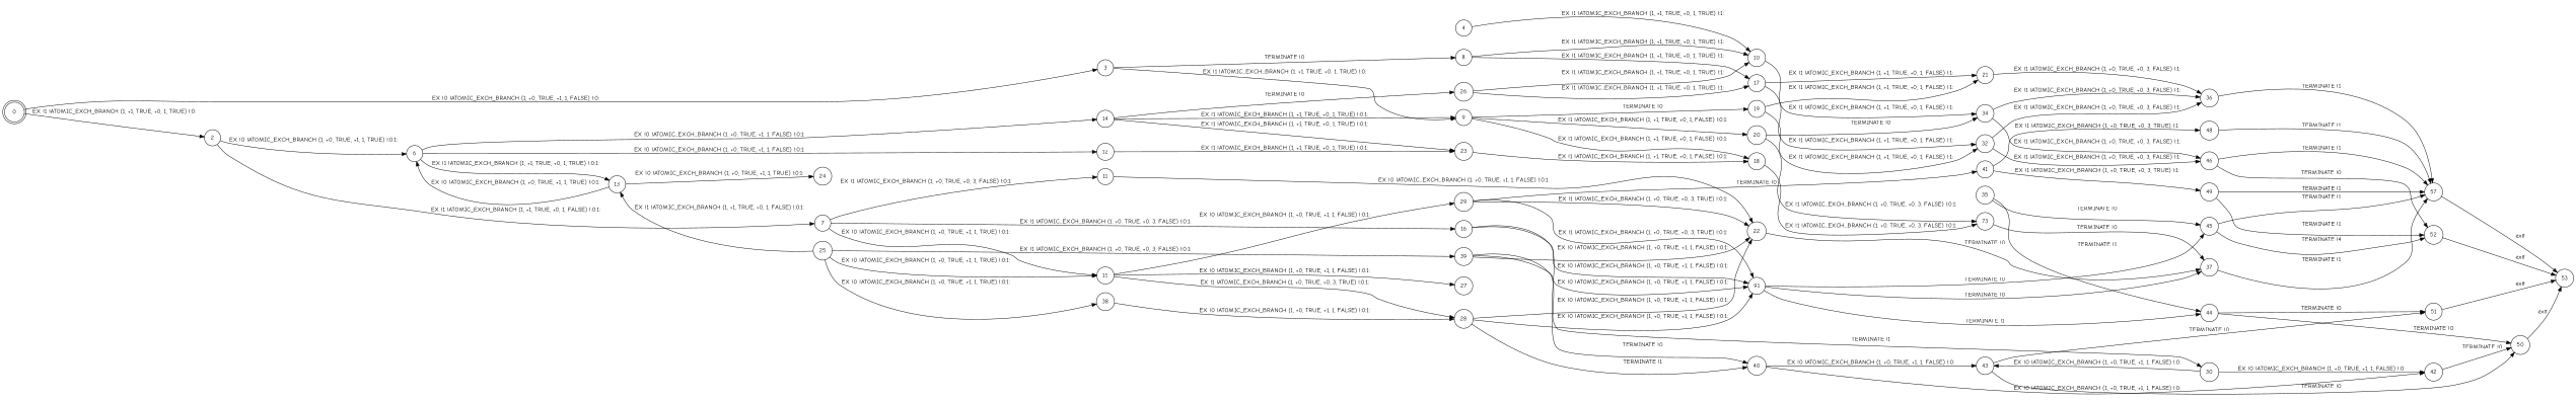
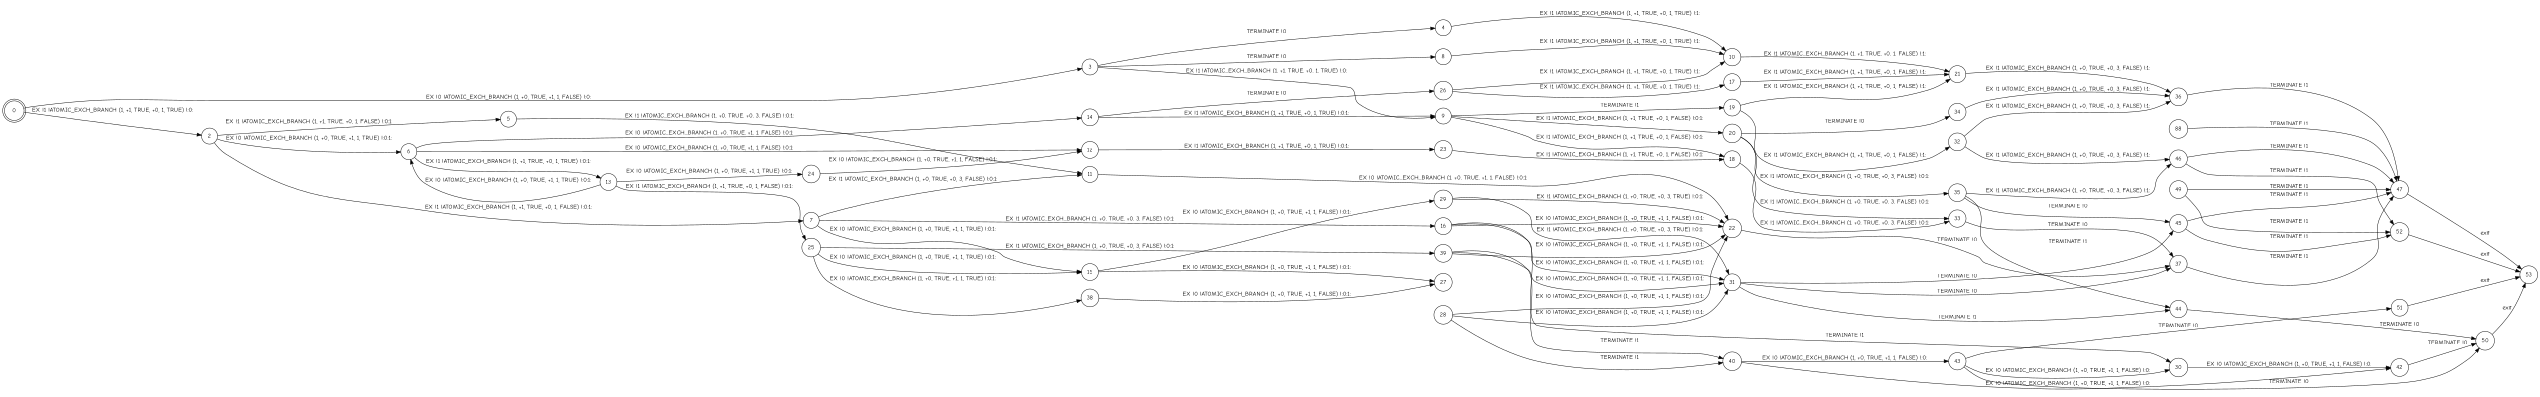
  digraph {
    fontname="Comic Neue"
    rankdir=LR
    node [fontname="Comic Neue" shape=circle]
    edge [fontname="Comic Neue"]
    0 [peripheries=2]
    2
    3
+   5
    6
    7
    4
    8
    9
    10
    11
    12
    13
    14
    15
    16
    17
    18
    19
    20
    21
    22
    23
    24
    25
    26
    27
    28
    29
    30
-   31 [label=91]
+   31
    32
-   33 [label=73]
+   33
    34
    35
    36
    37
    38
    39
    40
-   41
    42
    43
    44
    45
    46
-   47 [label=57]
-   48
+   47
+   48 [label=88]
    49
    50
    51
    52
    53
    0 -> 2 [label="EX !1 !ATOMIC_EXCH_BRANCH (1, +1, TRUE, +0, 1, TRUE) !:0:"]
    0 -> 3 [label="EX !0 !ATOMIC_EXCH_BRANCH (1, +0, TRUE, +1, 1, FALSE) !:0:"]
+   2 -> 5 [label="EX !1 !ATOMIC_EXCH_BRANCH (1, +1, TRUE, +0, 1, FALSE) !:0:1:"]
    2 -> 6 [label="EX !0 !ATOMIC_EXCH_BRANCH (1, +0, TRUE, +1, 1, TRUE) !:0:1:"]
    2 -> 7 [label="EX !1 !ATOMIC_EXCH_BRANCH (1, +1, TRUE, +0, 1, FALSE) !:0:1:"]
+   3 -> 4 [label="TERMINATE !0"]
    3 -> 8 [label="TERMINATE !0"]
    3 -> 9 [label="EX !1 !ATOMIC_EXCH_BRANCH (1, +1, TRUE, +0, 1, TRUE) !:0:"]
+   5 -> 11 [label="EX !1 !ATOMIC_EXCH_BRANCH (1, +0, TRUE, +0, 3, FALSE) !:0:1:"]
    6 -> 12 [label="EX !0 !ATOMIC_EXCH_BRANCH (1, +0, TRUE, +1, 1, FALSE) !:0:1:"]
    6 -> 13 [label="EX !1 !ATOMIC_EXCH_BRANCH (1, +1, TRUE, +0, 1, TRUE) !:0:1:"]
    6 -> 14 [label="EX !0 !ATOMIC_EXCH_BRANCH (1, +0, TRUE, +1, 1, FALSE) !:0:1:"]
    7 -> 11 [label="EX !1 !ATOMIC_EXCH_BRANCH (1, +0, TRUE, +0, 3, FALSE) !:0:1:"]
    7 -> 15 [label="EX !0 !ATOMIC_EXCH_BRANCH (1, +0, TRUE, +1, 1, TRUE) !:0:1:"]
    7 -> 16 [label="EX !1 !ATOMIC_EXCH_BRANCH (1, +0, TRUE, +0, 3, FALSE) !:0:1:"]
    4 -> 10 [label="EX !1 !ATOMIC_EXCH_BRANCH (1, +1, TRUE, +0, 1, TRUE) !:1:"]
    8 -> 10 [label="EX !1 !ATOMIC_EXCH_BRANCH (1, +1, TRUE, +0, 1, TRUE) !:1:"]
-   8 -> 17 [label="EX !1 !ATOMIC_EXCH_BRANCH (1, +1, TRUE, +0, 1, TRUE) !:1:"]
    9 -> 18 [label="EX !1 !ATOMIC_EXCH_BRANCH (1, +1, TRUE, +0, 1, FALSE) !:0:1:"]
-   9 -> 19 [label="TERMINATE !0"]
+   9 -> 19 [label="TERMINATE !1"]
    9 -> 20 [label="EX !1 !ATOMIC_EXCH_BRANCH (1, +1, TRUE, +0, 1, FALSE) !:0:1:"]
-   10 -> 34 [label="EX !1 !ATOMIC_EXCH_BRANCH (1, +1, TRUE, +0, 1, FALSE) !:1:"]
+   10 -> 21 [label="EX !1 !ATOMIC_EXCH_BRANCH (1, +1, TRUE, +0, 1, FALSE) !:1:"]
    11 -> 22 [label="EX !0 !ATOMIC_EXCH_BRANCH (1, +0, TRUE, +1, 1, FALSE) !:0:1:"]
    12 -> 23 [label="EX !1 !ATOMIC_EXCH_BRANCH (1, +1, TRUE, +0, 1, TRUE) !:0:1:"]
    13 -> 6 [label="EX !0 !ATOMIC_EXCH_BRANCH (1, +0, TRUE, +1, 1, TRUE) !:0:1:"]
    13 -> 24 [label="EX !0 !ATOMIC_EXCH_BRANCH (1, +0, TRUE, +1, 1, TRUE) !:0:1:"]
-   25 -> 13 [label="EX !1 !ATOMIC_EXCH_BRANCH (1, +1, TRUE, +0, 1, FALSE) !:0:1:"]
+   13 -> 25 [label="EX !1 !ATOMIC_EXCH_BRANCH (1, +1, TRUE, +0, 1, FALSE) !:0:1:"]
    14 -> 9 [label="EX !1 !ATOMIC_EXCH_BRANCH (1, +1, TRUE, +0, 1, TRUE) !:0:1:"]
-   14 -> 23 [label="EX !1 !ATOMIC_EXCH_BRANCH (1, +1, TRUE, +0, 1, TRUE) !:0:1:"]
    14 -> 26 [label="TERMINATE !0"]
    15 -> 27 [label="EX !0 !ATOMIC_EXCH_BRANCH (1, +0, TRUE, +1, 1, FALSE) !:0:1:"]
-   15 -> 28 [label="EX !1 !ATOMIC_EXCH_BRANCH (1, +0, TRUE, +0, 3, TRUE) !:0:1:"]
    15 -> 29 [label="EX !0 !ATOMIC_EXCH_BRANCH (1, +0, TRUE, +1, 1, FALSE) !:0:1:"]
+   16 -> 22 [label="EX !0 !ATOMIC_EXCH_BRANCH (1, +0, TRUE, +1, 1, FALSE) !:0:1:"]
    16 -> 30 [label="TERMINATE !1"]
    16 -> 31 [label="EX !0 !ATOMIC_EXCH_BRANCH (1, +0, TRUE, +1, 1, FALSE) !:0:1:"]
    17 -> 21 [label="EX !1 !ATOMIC_EXCH_BRANCH (1, +1, TRUE, +0, 1, FALSE) !:1:"]
-   17 -> 32 [label="EX !1 !ATOMIC_EXCH_BRANCH (1, +1, TRUE, +0, 1, FALSE) !:1:"]
    18 -> 33 [label="EX !1 !ATOMIC_EXCH_BRANCH (1, +0, TRUE, +0, 3, FALSE) !:0:1:"]
    19 -> 21 [label="EX !1 !ATOMIC_EXCH_BRANCH (1, +1, TRUE, +0, 1, FALSE) !:1:"]
    19 -> 32 [label="EX !1 !ATOMIC_EXCH_BRANCH (1, +1, TRUE, +0, 1, FALSE) !:1:"]
    20 -> 33 [label="EX !1 !ATOMIC_EXCH_BRANCH (1, +0, TRUE, +0, 3, FALSE) !:0:1:"]
    20 -> 34 [label="TERMINATE !0"]
+   20 -> 35 [label="EX !1 !ATOMIC_EXCH_BRANCH (1, +0, TRUE, +0, 3, FALSE) !:0:1:"]
    21 -> 36 [label="EX !1 !ATOMIC_EXCH_BRANCH (1, +0, TRUE, +0, 3, FALSE) !:1:"]
    22 -> 37 [label="TERMINATE !0"]
    23 -> 18 [label="EX !1 !ATOMIC_EXCH_BRANCH (1, +1, TRUE, +0, 1, FALSE) !:0:1:"]
+   24 -> 12 [label="EX !0 !ATOMIC_EXCH_BRANCH (1, +0, TRUE, +1, 1, FALSE) !:0:1:"]
    25 -> 15 [label="EX !0 !ATOMIC_EXCH_BRANCH (1, +0, TRUE, +1, 1, TRUE) !:0:1:"]
    25 -> 38 [label="EX !0 !ATOMIC_EXCH_BRANCH (1, +0, TRUE, +1, 1, TRUE) !:0:1:"]
    25 -> 39 [label="EX !1 !ATOMIC_EXCH_BRANCH (1, +0, TRUE, +0, 3, FALSE) !:0:1:"]
    26 -> 10 [label="EX !1 !ATOMIC_EXCH_BRANCH (1, +1, TRUE, +0, 1, TRUE) !:1:"]
    26 -> 17 [label="EX !1 !ATOMIC_EXCH_BRANCH (1, +1, TRUE, +0, 1, TRUE) !:1:"]
    28 -> 22 [label="EX !0 !ATOMIC_EXCH_BRANCH (1, +0, TRUE, +1, 1, FALSE) !:0:1:"]
    28 -> 31 [label="EX !0 !ATOMIC_EXCH_BRANCH (1, +0, TRUE, +1, 1, FALSE) !:0:1:"]
    28 -> 40 [label="TERMINATE !1"]
    29 -> 22 [label="EX !1 !ATOMIC_EXCH_BRANCH (1, +0, TRUE, +0, 3, TRUE) !:0:1:"]
    29 -> 31 [label="EX !1 !ATOMIC_EXCH_BRANCH (1, +0, TRUE, +0, 3, TRUE) !:0:1:"]
-   29 -> 41 [label="TERMINATE !0"]
    30 -> 42 [label="EX !0 !ATOMIC_EXCH_BRANCH (1, +0, TRUE, +1, 1, FALSE) !:0:"]
-   30 -> 43 [label="EX !0 !ATOMIC_EXCH_BRANCH (1, +0, TRUE, +1, 1, FALSE) !:0:"]
+   43 -> 30 [label="EX !0 !ATOMIC_EXCH_BRANCH (1, +0, TRUE, +1, 1, FALSE) !:0:"]
    31 -> 37 [label="TERMINATE !0"]
    31 -> 44 [label="TERMINATE !1"]
    31 -> 45 [label="TERMINATE !0"]
    32 -> 36 [label="EX !1 !ATOMIC_EXCH_BRANCH (1, +0, TRUE, +0, 3, FALSE) !:1:"]
    32 -> 46 [label="EX !1 !ATOMIC_EXCH_BRANCH (1, +0, TRUE, +0, 3, FALSE) !:1:"]
    33 -> 37 [label="TERMINATE !0"]
    34 -> 36 [label="EX !1 !ATOMIC_EXCH_BRANCH (1, +0, TRUE, +0, 3, FALSE) !:1:"]
-   34 -> 46 [label="EX !1 !ATOMIC_EXCH_BRANCH (1, +0, TRUE, +0, 3, FALSE) !:1:"]
+   35 -> 46 [label="EX !1 !ATOMIC_EXCH_BRANCH (1, +0, TRUE, +0, 3, FALSE) !:1:"]
    35 -> 44 [label="TERMINATE !1"]
    35 -> 45 [label="TERMINATE !0"]
    36 -> 47 [label="TERMINATE !1"]
    37 -> 47 [label="TERMINATE !1"]
-   38 -> 28 [label="EX !0 !ATOMIC_EXCH_BRANCH (1, +0, TRUE, +1, 1, FALSE) !:0:1:"]
+   38 -> 27 [label="EX !0 !ATOMIC_EXCH_BRANCH (1, +0, TRUE, +1, 1, FALSE) !:0:1:"]
    39 -> 22 [label="EX !0 !ATOMIC_EXCH_BRANCH (1, +0, TRUE, +1, 1, FALSE) !:0:1:"]
    39 -> 31 [label="EX !0 !ATOMIC_EXCH_BRANCH (1, +0, TRUE, +1, 1, FALSE) !:0:1:"]
-   39 -> 40 [label="TERMINATE !0"]
+   39 -> 40 [label="TERMINATE !1"]
    40 -> 42 [label="EX !0 !ATOMIC_EXCH_BRANCH (1, +0, TRUE, +1, 1, FALSE) !:0:"]
    40 -> 43 [label="EX !0 !ATOMIC_EXCH_BRANCH (1, +0, TRUE, +1, 1, FALSE) !:0:"]
-   41 -> 48 [label="EX !1 !ATOMIC_EXCH_BRANCH (1, +0, TRUE, +0, 3, TRUE) !:1:"]
-   41 -> 49 [label="EX !1 !ATOMIC_EXCH_BRANCH (1, +0, TRUE, +0, 3, TRUE) !:1:"]
    42 -> 50 [label="TERMINATE !0"]
    43 -> 50 [label="TERMINATE !0"]
    43 -> 51 [label="TERMINATE !0"]
    44 -> 50 [label="TERMINATE !0"]
-   44 -> 51 [label="TERMINATE !0"]
    45 -> 47 [label="TERMINATE !1"]
-   45 -> 52 [label="TERMINATE !4"]
+   45 -> 52 [label="TERMINATE !1"]
    46 -> 47 [label="TERMINATE !1"]
-   46 -> 52 [label="TERMINATE !0"]
+   46 -> 52 [label="TERMINATE !1"]
    47 -> 53 [label=exit]
    48 -> 47 [label="TERMINATE !1"]
    49 -> 47 [label="TERMINATE !1"]
    49 -> 52 [label="TERMINATE !1"]
    50 -> 53 [label=exit]
    51 -> 53 [label=exit]
    52 -> 53 [label=exit]
  }
